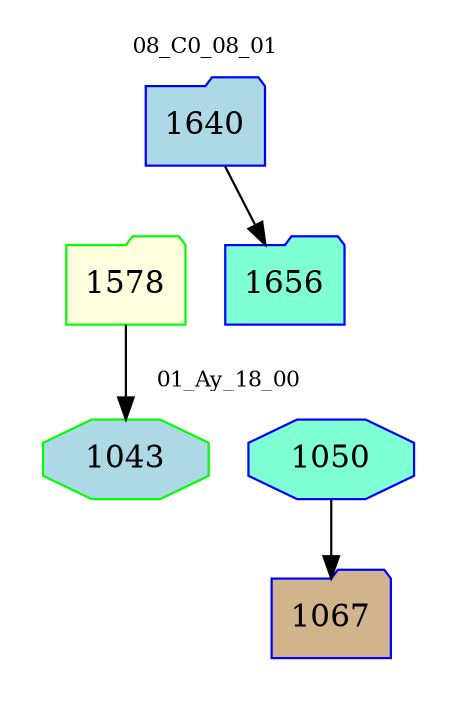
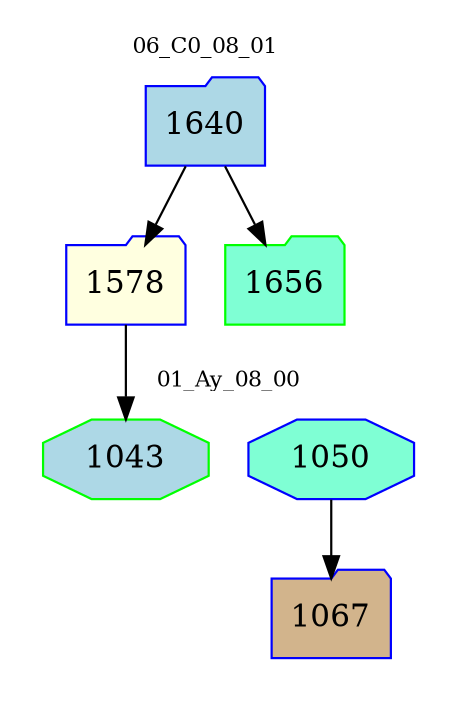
  digraph {
    node [color=blue fillcolor=aquamarine shape=folder style=filled]
    edge [color=black]
    n1 [label=1050 shape=octagon]
    n2 [color=green fillcolor=lightblue label=1043 shape=octagon]
    n3 [fillcolor=tan label=1067]
    n4 [fillcolor=lightblue label=1640]
-   n5 [color=green fillcolor=lightyellow label=1578]
-   n6 [label=1656]
+   n5 [fillcolor=lightyellow label=1578]
+   n6 [color=green label=1656]
    subgraph cluster_1 {
      color=white
      fontsize=10
-     label="01_Ay_18_00"
+     label="01_Ay_08_00"
      n1
      n2
      n3
    }
    subgraph cluster_2 {
      color=white
      fontsize=10
-     label="08_C0_08_01"
+     label="06_C0_08_01"
      n4
      n5
      n6
    }
    n1 -> n3
+   n4 -> n5
    n4 -> n6
    n5 -> n2
  }
